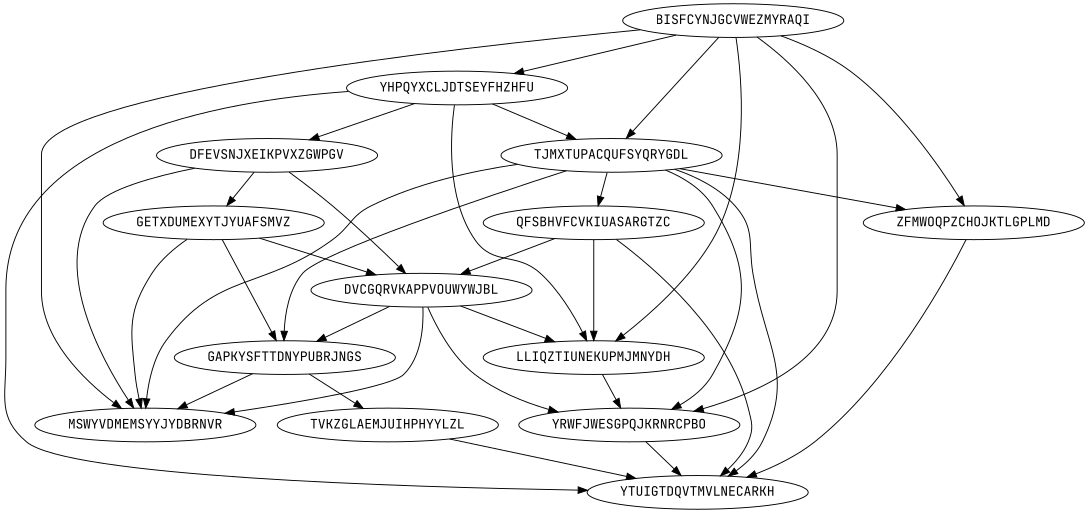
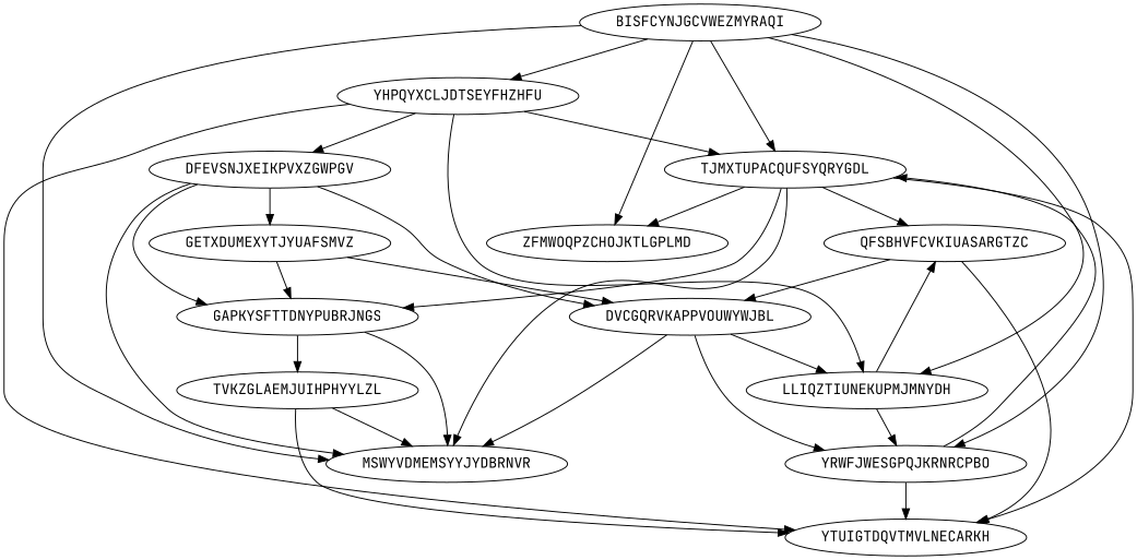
  digraph {
    fontname="JetBrains Mono"
    node [Weight=15 fontname="JetBrains Mono"]
    edge [Weight=20 fontname="JetBrains Mono"]
    YHPQYXCLJDTSEYFHZHFU [Weight=17]
    BISFCYNJGCVWEZMYRAQI
    TJMXTUPACQUFSYQRYGDL [Weight=10]
    LLIQZTIUNEKUPMJMNYDH [Weight=13]
    ZFMWOQPZCHOJKTLGPLMD
    YRWFJWESGPQJKRNRCPBO [Weight=14]
    MSWYVDMEMSYYJYDBRNVR [Weight=18]
    DFEVSNJXEIKPVXZGWPGV [Weight=12]
    YTUIGTDQVTMVLNECARKH [Weight=12]
    GAPKYSFTTDNYPUBRJNGS [Weight=20]
    QFSBHVFCVKIUASARGTZC [Weight=10]
    DVCGQRVKAPPVOUWYWJBL [Weight=17]
    GETXDUMEXYTJYUAFSMVZ [Weight=18]
    TVKZGLAEMJUIHPHYYLZL
    YHPQYXCLJDTSEYFHZHFU -> TJMXTUPACQUFSYQRYGDL [Weight=18]
    YHPQYXCLJDTSEYFHZHFU -> LLIQZTIUNEKUPMJMNYDH
    YHPQYXCLJDTSEYFHZHFU -> DFEVSNJXEIKPVXZGWPGV [Weight=11]
    YHPQYXCLJDTSEYFHZHFU -> YTUIGTDQVTMVLNECARKH [Weight=16]
    BISFCYNJGCVWEZMYRAQI -> YHPQYXCLJDTSEYFHZHFU [Weight=16]
    BISFCYNJGCVWEZMYRAQI -> TJMXTUPACQUFSYQRYGDL [Weight=14]
    BISFCYNJGCVWEZMYRAQI -> LLIQZTIUNEKUPMJMNYDH [Weight=19]
    BISFCYNJGCVWEZMYRAQI -> ZFMWOQPZCHOJKTLGPLMD [Weight=17]
    BISFCYNJGCVWEZMYRAQI -> YRWFJWESGPQJKRNRCPBO [Weight=17]
    BISFCYNJGCVWEZMYRAQI -> MSWYVDMEMSYYJYDBRNVR
    TJMXTUPACQUFSYQRYGDL -> ZFMWOQPZCHOJKTLGPLMD [Weight=12]
-   TJMXTUPACQUFSYQRYGDL -> YRWFJWESGPQJKRNRCPBO [Weight=18]
+   YRWFJWESGPQJKRNRCPBO -> TJMXTUPACQUFSYQRYGDL [Weight=18]
    TJMXTUPACQUFSYQRYGDL -> MSWYVDMEMSYYJYDBRNVR [Weight=17]
    TJMXTUPACQUFSYQRYGDL -> YTUIGTDQVTMVLNECARKH [Weight=16]
    TJMXTUPACQUFSYQRYGDL -> GAPKYSFTTDNYPUBRJNGS [Weight=13]
    TJMXTUPACQUFSYQRYGDL -> QFSBHVFCVKIUASARGTZC [Weight=12]
    LLIQZTIUNEKUPMJMNYDH -> YRWFJWESGPQJKRNRCPBO
-   ZFMWOQPZCHOJKTLGPLMD -> YTUIGTDQVTMVLNECARKH [Weight=18]
    YRWFJWESGPQJKRNRCPBO -> YTUIGTDQVTMVLNECARKH [Weight=10]
    DFEVSNJXEIKPVXZGWPGV -> MSWYVDMEMSYYJYDBRNVR [Weight=17]
-   DVCGQRVKAPPVOUWYWJBL -> GAPKYSFTTDNYPUBRJNGS [Weight=15]
+   DFEVSNJXEIKPVXZGWPGV -> GAPKYSFTTDNYPUBRJNGS [Weight=15]
    DFEVSNJXEIKPVXZGWPGV -> DVCGQRVKAPPVOUWYWJBL [Weight=11]
    DFEVSNJXEIKPVXZGWPGV -> GETXDUMEXYTJYUAFSMVZ [Weight=19]
    GAPKYSFTTDNYPUBRJNGS -> MSWYVDMEMSYYJYDBRNVR [Weight=13]
    GAPKYSFTTDNYPUBRJNGS -> TVKZGLAEMJUIHPHYYLZL [Weight=12]
-   QFSBHVFCVKIUASARGTZC -> LLIQZTIUNEKUPMJMNYDH [Weight=13]
+   LLIQZTIUNEKUPMJMNYDH -> QFSBHVFCVKIUASARGTZC [Weight=13]
    QFSBHVFCVKIUASARGTZC -> YTUIGTDQVTMVLNECARKH [Weight=11]
    QFSBHVFCVKIUASARGTZC -> DVCGQRVKAPPVOUWYWJBL
    DVCGQRVKAPPVOUWYWJBL -> LLIQZTIUNEKUPMJMNYDH [Weight=19]
    DVCGQRVKAPPVOUWYWJBL -> YRWFJWESGPQJKRNRCPBO [Weight=12]
    DVCGQRVKAPPVOUWYWJBL -> MSWYVDMEMSYYJYDBRNVR
-   GETXDUMEXYTJYUAFSMVZ -> MSWYVDMEMSYYJYDBRNVR [Weight=13]
+   TVKZGLAEMJUIHPHYYLZL -> MSWYVDMEMSYYJYDBRNVR [Weight=13]
    GETXDUMEXYTJYUAFSMVZ -> GAPKYSFTTDNYPUBRJNGS [Weight=12]
    GETXDUMEXYTJYUAFSMVZ -> DVCGQRVKAPPVOUWYWJBL [Weight=17]
    TVKZGLAEMJUIHPHYYLZL -> YTUIGTDQVTMVLNECARKH [Weight=18]
  }
